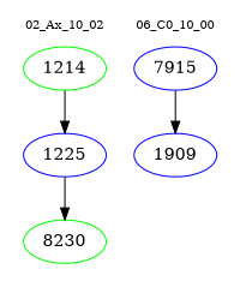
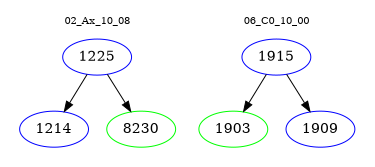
  digraph {
    node [color=blue]
    edge [color=black]
    n1 [label=1225]
-   n2 [color=green label=1214]
+   n2 [label=1214]
    n3 [color=green label=8230]
-   n4 [label=7915]
+   n4 [label=1915]
+   n5 [color=green label=1903]
    n6 [label=1909]
    subgraph cluster_1 {
      color=white
      fontsize=10
-     label="02_Ax_10_02"
+     label="02_Ax_10_08"
      n1
      n2
      n3
    }
    subgraph cluster_2 {
      color=white
      fontsize=10
      label="06_C0_10_00"
      n4
+     n5
      n6
    }
-   n2 -> n1
+   n1 -> n2
    n1 -> n3
+   n4 -> n5
    n4 -> n6
  }
